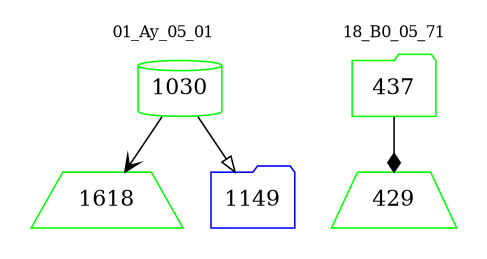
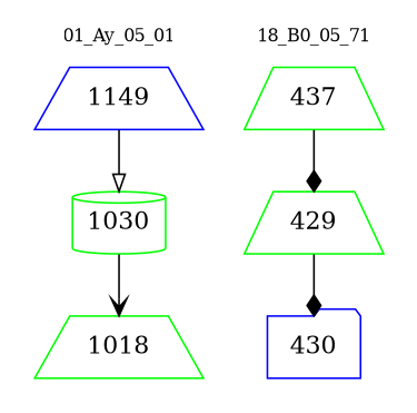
  digraph {
    node [color=green shape=trapezium]
    edge [arrowhead=diamond color=black]
    n1 [label=1030 shape=cylinder]
-   n2 [label=1618]
-   n3 [color=blue label=1149 shape=folder]
+   n2 [label=1018]
+   n3 [color=blue label=1149]
    n4 [label=429]
-   n5 [label=437 shape=folder]
+   n5 [label=437]
+   n6 [color=blue label=430 shape=folder]
    subgraph cluster_1 {
      color=white
      fontsize=10
      label="01_Ay_05_01"
      n1
      n2
      n3
    }
    subgraph cluster_2 {
      color=white
      fontsize=10
      label="18_B0_05_71"
      n4
      n5
+     n6
    }
    n1 -> n2 [arrowhead=vee]
-   n1 -> n3 [arrowhead=onormal]
+   n3 -> n1 [arrowhead=onormal]
+   n4 -> n6
    n5 -> n4
  }
